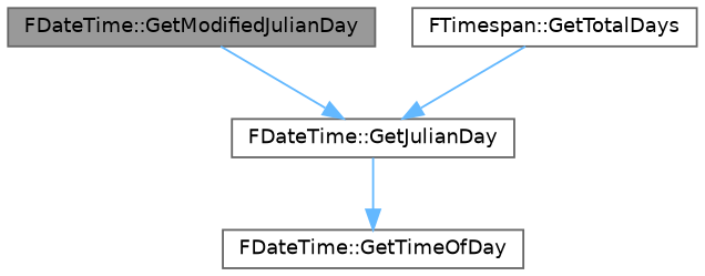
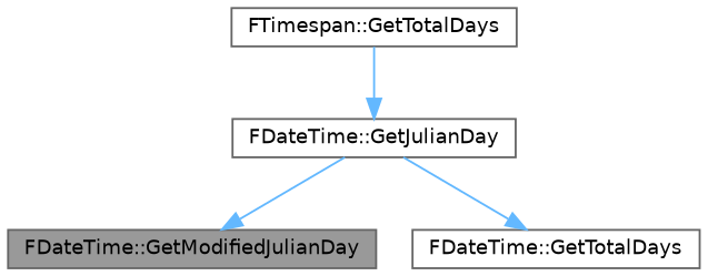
  digraph {
    rankdir=TB
    node [color=grey40 fillcolor=white fontname=Helvetica fontsize=10 shape=box style=filled]
    edge [color=steelblue1 fontname=Helvetica fontsize=10 labelfontname=Helvetica labelfontsize=10 style=solid]
    n1 [color=gray40 fillcolor=grey60 fontcolor=black height=0.2 label="FDateTime::GetModifiedJulianDay" width=0.4]
    n2 [height=0.2 label="FDateTime::GetJulianDay" width=0.4]
-   n3 [height=0.2 label="FDateTime::GetTimeOfDay" width=0.4]
+   n3 [height=0.2 label="FDateTime::GetTotalDays" width=0.4]
    n4 [height=0.2 label="FTimespan::GetTotalDays" width=0.4]
-   n1 -> n2
+   n2 -> n1
    n2 -> n3
    n4 -> n2
  }
